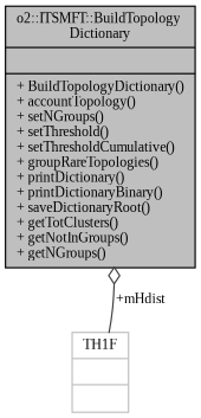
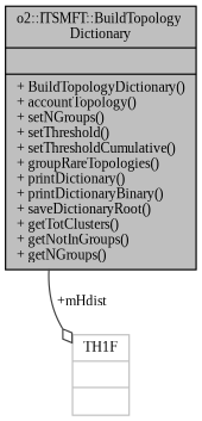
  digraph {
    fontname="Liberation Serif"
    node [fontname="Liberation Serif" fontsize=10 shape=record]
    n1 [color=black fillcolor=grey75 fontcolor=black height=0.2 label="{o2::ITSMFT::BuildTopology\lDictionary\n||+ BuildTopologyDictionary()\l+ accountTopology()\l+ setNGroups()\l+ setThreshold()\l+ setThresholdCumulative()\l+ groupRareTopologies()\l+ printDictionary()\l+ printDictionaryBinary()\l+ saveDictionaryRoot()\l+ getTotClusters()\l+ getNotInGroups()\l+ getNGroups()\l}" style=filled width=0.4]
    n2 [color=grey75 height=0.2 label="{TH1F\n||}" width=0.4]
-   n2 -> n1 [arrowhead=odiamond color=grey25 fontname="Liberation Serif" fontsize=10 label=" +mHdist" labelfontname=Helvetica labelfontsize=10 style=solid]
+   n1 -> n2 [arrowhead=odiamond color=grey25 fontname="Liberation Serif" fontsize=10 label=" +mHdist" labelfontname=Helvetica labelfontsize=10 style=solid]
  }
